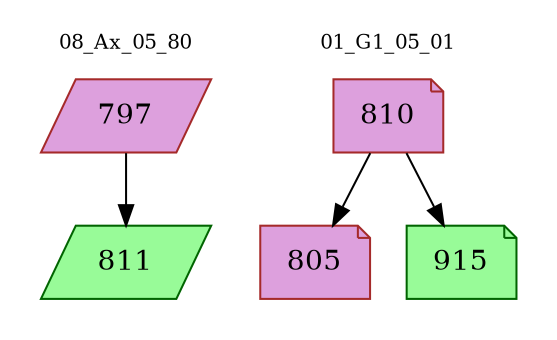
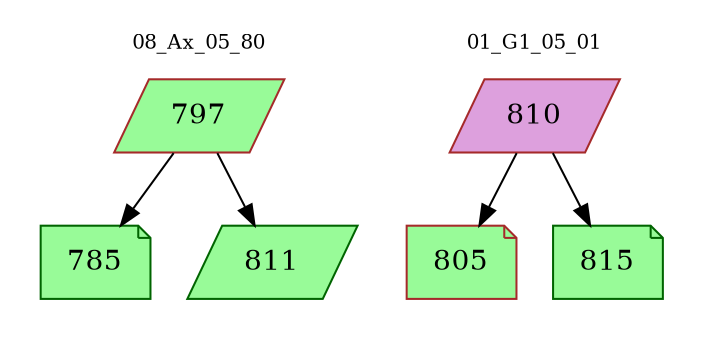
  digraph {
    node [color=brown fillcolor=palegreen shape=parallelogram style=filled]
    edge [color=black]
-   n1 [fillcolor=plum label=797]
+   n1 [label=797]
+   n2 [color=darkgreen label=785 shape=note]
    n3 [color=darkgreen label=811]
-   n4 [fillcolor=plum label=810 shape=note]
-   n5 [fillcolor=plum label=805 shape=note]
-   n6 [color=darkgreen label=915 shape=note]
+   n4 [fillcolor=plum label=810]
+   n5 [label=805 shape=note]
+   n6 [color=darkgreen label=815 shape=note]
    subgraph cluster_1 {
      color=white
      fontsize=10
      label="08_Ax_05_80"
      n1
+     n2
      n3
    }
    subgraph cluster_2 {
      color=white
      fontsize=10
      label="01_G1_05_01"
      n4
      n5
      n6
    }
+   n1 -> n2
    n1 -> n3
    n4 -> n5
    n4 -> n6
  }
